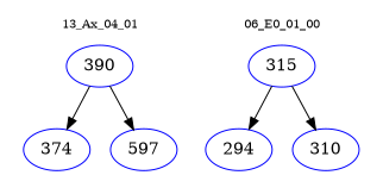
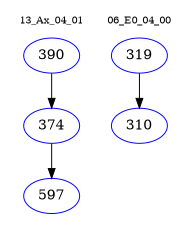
  digraph {
    node [color=blue]
    edge [color=black]
    n1 [label=390]
    n2 [label=374]
    n3 [label=597]
-   n4 [label=315]
-   n5 [label=294]
+   n4 [label=319]
    n6 [label=310]
    subgraph cluster_1 {
      color=white
      fontsize=10
      label="13_Ax_04_01"
      n1
      n2
      n3
    }
    subgraph cluster_2 {
      color=white
      fontsize=10
-     label="06_E0_01_00"
+     label="06_E0_04_00"
      n4
-     n5
      n6
    }
    n1 -> n2
-   n1 -> n3
-   n4 -> n5
+   n2 -> n3
    n4 -> n6
  }
